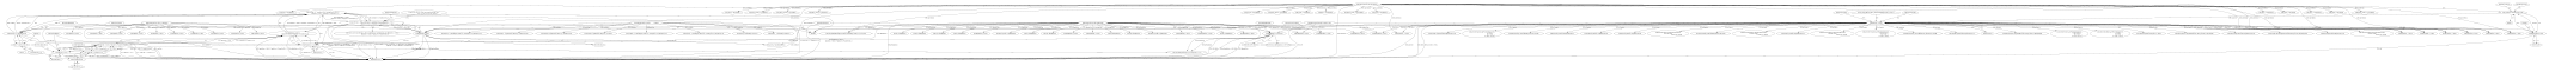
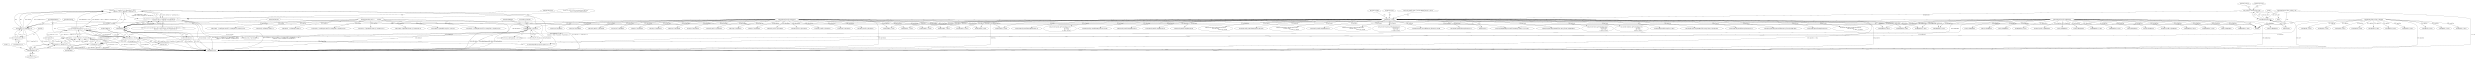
  digraph {
    fontname="IBM Plex Sans"
    node [fontname="IBM Plex Sans"]
    edge [fontname="IBM Plex Sans"]
    n1 [label="(Call,cmdSize != 2 * sizeof(uint32_t) || pReplyData == NULL ||\n                    replySize == NULL || *replySize < 2*sizeof(int32_t))"]
    n2 [label="(Call,cmdSize != 2 * sizeof(uint32_t))"]
    n3 [label="(Call,pReplyData == NULL ||\n                    replySize == NULL || *replySize < 2*sizeof(int32_t))"]
    n4 [label="(Call,pCmdData == NULL || cmdSize != 2 * sizeof(uint32_t) || pReplyData == NULL ||\n                    replySize == NULL || *replySize < 2*sizeof(int32_t))"]
    n5 [label="(MethodReturn,int)"]
    n6 [label="(Call,2 * sizeof(uint32_t))"]
    n7 [label="(Call,pReplyData == NULL)"]
    n8 [label="(Call,replySize == NULL || *replySize < 2*sizeof(int32_t))"]
    n9 [label="(Call,pCmdData == NULL)"]
    n10 [label="(ControlStructure,if (pCmdData == NULL || cmdSize != 2 * sizeof(uint32_t) || pReplyData == NULL ||\n                    replySize == NULL || *replySize < 2*sizeof(int32_t)))"]
    n11 [label="(Call,sizeof(uint32_t))"]
    n12 [label="(MethodParameterIn,uint32_t            cmdSize)"]
    n13 [label="(Call,cmdSize    > (sizeof(effect_param_t) + sizeof(int32_t) +sizeof(int32_t)))"]
    n14 [label="(Call,cmdSize < sizeof(effect_param_t))"]
    n15 [label="(Call,cmdSize     != sizeof(effect_config_t))"]
    n16 [label="(Call,cmdSize    < (sizeof(effect_param_t) + sizeof(int32_t) +sizeof(int16_t)))"]
    n17 [label="(Call,cmdSize    < (sizeof(effect_param_t) + sizeof(int32_t)))"]
    n18 [label="(Call,cmdSize < (sizeof(effect_param_t) + sizeof(int32_t)))"]
    n19 [label="(Call,cmdSize < (sizeof(effect_param_t) + p->psize))"]
    n20 [label="(Call,cmdSize    != (sizeof(effect_param_t) + sizeof(int32_t) +sizeof(int16_t)))"]
    1000109
    n22 [label="(Call,replySize == NULL)"]
    n23 [label="(Call,memcpy(pReplyData, vol_ret, sizeof(int32_t)*2))"]
    n24 [label="(Identifier,NULL)"]
    n25 [label="(Call,*replySize < 2*sizeof(int32_t))"]
    n26 [label="(Identifier,NULL)"]
    n27 [label="(Call,pReplyData == LVM_NULL)"]
    n28 [label="(Identifier,LVM_NULL)"]
    n29 [label="(ControlStructure,if(pReplyData == LVM_NULL))"]
    n30 [label="(MethodParameterIn,void *pReplyData)"]
    n31 [label="(Call,(int *) pReplyData)"]
    n32 [label="(Call,pReplyData == NULL)"]
    n33 [label="(Call,(int *)pReplyData)"]
    n34 [label="(Call,(int *) pReplyData)"]
    n35 [label="(Call,(int *)pReplyData)"]
    n36 [label="(Call,memcpy(pReplyData, pCmdData, sizeof(effect_param_t) + p->psize))"]
    n37 [label="(Call,pReplyData == NULL)"]
    n38 [label="(Call,pReplyData == NULL)"]
    n39 [label="(Call,(effect_param_t *)pReplyData)"]
    n40 [label="(Call,(int *)pReplyData)"]
    n41 [label="(Call,pReplyData == NULL)"]
    n42 [label="(Call,(int *)pReplyData)"]
    n43 [label="(Call,pReplyData == NULL)"]
    n44 [label="(Call,pReplyData == NULL)"]
    n45 [label="(Call,(int *)pReplyData)"]
    n46 [label="(Call,(int *)pReplyData)"]
    n47 [label="(Call,(effect_config_t *)pReplyData)"]
    n48 [label="(Call,pReplyData == NULL)"]
    n49 [label="(Call,pReplyData  == NULL)"]
    n50 [label="(Call,(int *) pReplyData)"]
    n51 [label="(Call,pReplyData == NULL)"]
    n52 [label="(Call,pReplyData == NULL)"]
    n53 [label="(Call,(uint32_t *)pCmdData)"]
    n54 [label="(Identifier,NULL)"]
    n55 [label="(MethodParameterIn,void *pCmdData)"]
    n56 [label="(Call,(int32_t *)pCmdData)"]
    n57 [label="(Call,(int32_t *)pCmdData)"]
    n58 [label="(Call,pCmdData == NULL)"]
    n59 [label="(Call,(int32_t *)pCmdData)"]
    n60 [label="(Call,(int32_t *)pCmdData)"]
    n61 [label="(Call,pCmdData    == NULL)"]
    n62 [label="(Call,(effect_param_t *) pCmdData)"]
    n63 [label="(Call,(int32_t *)pCmdData)"]
    n64 [label="(Call,pCmdData   == NULL)"]
    n65 [label="(Call,(int32_t *)pCmdData)"]
    n66 [label="(Call,(effect_param_t *) pCmdData)"]
    n67 [label="(Call,(effect_param_t *) pCmdData)"]
    n68 [label="(Call,pCmdData   == NULL)"]
    n69 [label="(Call,pCmdData   == NULL)"]
    n70 [label="(Call,(effect_config_t *) pCmdData)"]
    n71 [label="(Call,pCmdData == NULL)"]
    n72 [label="(Call,(uint32_t *)pCmdData)"]
    n73 [label="(Call,(effect_param_t *)pCmdData)"]
    n74 [label="(Call,pCmdData   == NULL)"]
    n75 [label="(Call,(int32_t *)pCmdData)"]
    n76 [label="(Call,(int32_t *)pCmdData)"]
    n77 [label="(Call,(effect_param_t *) pCmdData)"]
    n78 [label="(Call,(uint32_t *)pCmdData)"]
    n79 [label="(Call,pContext == NULL)"]
    n80 [label="(Call,android::VirtualizerSetStrength(pContext, 0))"]
    n81 [label="(Call,android::Equalizer_getParameter(pContext,\n                                                             p->data,\n                                                             &p->vsize,\n                                                             p->data + voffset))"]
    n82 [label="(Call,android::Effect_setEnabled(pContext, LVM_TRUE))"]
    n83 [label="(Call,android::LvmEffect_disable(pContext))"]
    n84 [label="(Call,android::LvmEffect_enable(pContext))"]
    n85 [label="(Call,android::LvmEffect_enable(pContext))"]
    n86 [label="(Call,android::Volume_setParameter(pContext,\n (void *)p->data,\n                                                                 p->data + p->psize))"]
    n87 [label="(Call,android::Effect_setEnabled(pContext, LVM_CMD))"]
    n88 [label="(Call,android::BassBoost_setParameter(pContext,\n (void *)p->data,\n                                                                    p->data + p->psize))"]
    n89 [label="(Call,android::LvmEffect_disable(pContext))"]
    n90 [label="(Call,android::Virtualizer_setParameter(pContext,\n (void *)p->data,\n                                                                       p->data + p->psize))"]
    n91 [label="(Call,android::Virtualizer_getParameter(pContext,\n                                                               (void *)p->data,\n                                                               &p->vsize,\n                                                               p->data + voffset))"]
    n92 [label="(Call,android::Effect_setConfig(pContext, &pContext->config))"]
    n93 [label="(Call,android::EqualizerSetPreset(pContext, 0))"]
    n94 [label="(Identifier,NULL)"]
    n95 [label="(Call,android::Effect_getConfig(pContext, (effect_config_t *)pReplyData))"]
    n96 [label="(Call,android::Volume_getParameter(pContext,\n                                                          (void *)p->data,\n                                                          &p->vsize,\n                                                          p->data + voffset))"]
    n97 [label="(Call,android::BassBoost_getParameter(pContext,\n                                                             p->data,\n                                                             &p->vsize,\n                                                             p->data + voffset))"]
    n98 [label="(VirtualizerSetStrength,if (pContext == NULL))"]
    n99 [label="(Call,android::Effect_setConfig(pContext, (effect_config_t *) pCmdData))"]
    n100 [label="(Call,android::VolumeSetVolumeLevel(pContext, 0))"]
    n101 [label="(Call,android::VolumeSetVolumeLevel(pContext, (int16_t)(maxdB*100)))"]
    n102 [label="(Call,android::BassSetStrength(pContext, 0))"]
    n103 [label="(Call,android::Equalizer_setParameter(pContext,\n (void *)p->data,\n                                                                     p->data + p->psize))"]
    n104 [label="(Call,* pContext = (EffectContext *) self)"]
    n105 [label="(Call,(EffectContext *) self)"]
    n106 [label="(Block,)"]
    n107 [label="(Identifier,self)"]
    n108 [label="(MethodParameterIn,effect_handle_t  self)"]
    n109 [label="(Call,2*sizeof(int32_t))"]
    n110 [label="(MethodParameterIn,uint32_t *replySize)"]
    n111 [label="(Call,replySize == NULL)"]
    n112 [label="(Call,replySize == NULL)"]
    n113 [label="(Call,replySize == NULL)"]
    n114 [label="(Call,replySize == NULL)"]
    n115 [label="(Call,replySize == NULL)"]
    n116 [label="(Call,replySize == NULL)"]
    n117 [label="(Call,replySize == NULL)"]
    n118 [label="(Call,replySize == NULL)"]
    n119 [label="(Call,replySize == NULL)"]
    n120 [label="(Call,replySize == NULL)"]
    n121 [label="(Call,sizeof(int32_t))"]
    n122 [label="(Literal,2)"]
    n123 [label="(Identifier,pReplyData)"]
    n124 [label="(Identifier,pContext)"]
    n125 [label="(Identifier,pReplyData)"]
    n126 [label="(Identifier,leftVolume)"]
    n127 [label="(Identifier,replySize)"]
    n128 [label="(ControlStructure,break;)"]
    n129 [label="(Identifier,cmdSize)"]
    n130 [label="(Literal,\"\tLVM_ERROR : Effect_command cmdCode Case: \"\n                         \"EFFECT_CMD_SET_VOLUME: ERROR\")"]
    n131 [label="(Identifier,pContext)"]
    n132 [label="(Literal,2)"]
    n133 [label="(Identifier,pContext)"]
    n134 [label="(Identifier,replySize)"]
    n135 [label="(Call,*replySize)"]
    n136 [label="(Literal,\"\tLVM_ERROR : Effect_command ERROR pContext == NULL\")"]
    n137 [label="(Identifier,cmdCode)"]
    n138 [label="(Identifier,pCmdData)"]
    1000121
    n1 -> n2 [label="CFG: "]
    n1 -> n3 [label="CFG: "]
    n1 -> n4 [label="AST: "]
    n1 -> n4 [label="DDG: cmdSize != 2 * sizeof(uint32_t)"]
    n1 -> n4 [label="DDG: pReplyData == NULL ||\n                    replySize == NULL || *replySize < 2*sizeof(int32_t)"]
    n1 -> n5 [label="DDG: pReplyData == NULL ||\n                    replySize == NULL || *replySize < 2*sizeof(int32_t)"]
    n1 -> n5 [label="DDG: cmdSize != 2 * sizeof(uint32_t)"]
    n2 -> n1 [label="AST: "]
    n2 -> n1 [label="DDG: cmdSize"]
    n2 -> n1 [label="DDG: 2 * sizeof(uint32_t)"]
    n2 -> n5 [label="DDG: cmdSize"]
    n2 -> n5 [label="DDG: 2 * sizeof(uint32_t)"]
    n2 -> n6 [label="CFG: "]
    n3 -> n1 [label="AST: "]
    n3 -> n1 [label="DDG: pReplyData == NULL"]
    n3 -> n1 [label="DDG: replySize == NULL || *replySize < 2*sizeof(int32_t)"]
    n3 -> n5 [label="DDG: replySize == NULL || *replySize < 2*sizeof(int32_t)"]
    n3 -> n5 [label="DDG: pReplyData == NULL"]
    n3 -> n7 [label="CFG: "]
    n3 -> n8 [label="CFG: "]
    n4 -> n1 [label="CFG: "]
    n4 -> n5 [label="DDG: pCmdData == NULL"]
    n4 -> n5 [label="DDG: cmdSize != 2 * sizeof(uint32_t) || pReplyData == NULL ||\n                    replySize == NULL || *replySize < 2*sizeof(int32_t)"]
    n4 -> n5 [label="DDG: pCmdData == NULL || cmdSize != 2 * sizeof(uint32_t) || pReplyData == NULL ||\n                    replySize == NULL || *replySize < 2*sizeof(int32_t)"]
    n4 -> n9 [label="CFG: "]
    n4 -> n10 [label="AST: "]
    n6 -> n2 [label="AST: "]
    n6 -> n2 [label="DDG: 2"]
    n6 -> n11 [label="CFG: "]
    n7 -> n3 [label="AST: "]
    n7 -> n3 [label="DDG: pReplyData"]
    n7 -> n3 [label="DDG: NULL"]
    n7 -> n5 [label="DDG: NULL"]
    n7 -> n5 [label="DDG: pReplyData"]
    n7 -> n22 [label="DDG: NULL"]
    n7 -> n23 [label="DDG: pReplyData"]
    n7 -> n24 [label="CFG: "]
    n8 -> n3 [label="AST: "]
    n8 -> n3 [label="DDG: replySize == NULL"]
    n8 -> n3 [label="DDG: *replySize < 2*sizeof(int32_t)"]
    n8 -> n5 [label="DDG: replySize == NULL"]
    n8 -> n5 [label="DDG: *replySize < 2*sizeof(int32_t)"]
    n8 -> n22 [label="CFG: "]
    n8 -> n25 [label="CFG: "]
    n9 -> n4 [label="AST: "]
    n9 -> n4 [label="DDG: pCmdData"]
    n9 -> n4 [label="DDG: NULL"]
    n9 -> n5 [label="DDG: pCmdData"]
    n9 -> n5 [label="DDG: NULL"]
    n9 -> n7 [label="DDG: NULL"]
    n9 -> n53 [label="DDG: pCmdData"]
    n9 -> n54 [label="CFG: "]
    n11 -> n6 [label="AST: "]
    n12 -> n2 [label="DDG: cmdSize"]
    n12 -> n5 [label="DDG: cmdSize"]
    n12 -> n13 [label="DDG: cmdSize"]
    n12 -> n14 [label="DDG: cmdSize"]
    n12 -> n15 [label="DDG: cmdSize"]
    n12 -> n16 [label="DDG: cmdSize"]
    n12 -> n17 [label="DDG: cmdSize"]
    n12 -> n18 [label="DDG: cmdSize"]
    n12 -> n19 [label="DDG: cmdSize"]
    n12 -> n20 [label="DDG: cmdSize"]
    n12 -> 1000109 [label="AST: "]
    n22 -> n5 [label="DDG: replySize"]
    n22 -> n5 [label="DDG: NULL"]
    n22 -> n8 [label="AST: "]
    n22 -> n8 [label="DDG: replySize"]
    n22 -> n8 [label="DDG: NULL"]
    n22 -> n26 [label="CFG: "]
    n24 -> n7 [label="AST: "]
    n25 -> n5 [label="DDG: *replySize"]
    n25 -> n5 [label="DDG: 2*sizeof(int32_t)"]
    n25 -> n8 [label="AST: "]
    n25 -> n8 [label="DDG: *replySize"]
    n25 -> n8 [label="DDG: 2*sizeof(int32_t)"]
    n25 -> n109 [label="CFG: "]
    n26 -> n22 [label="AST: "]
    n27 -> n5 [label="DDG: LVM_NULL"]
    n27 -> n5 [label="DDG: pReplyData == LVM_NULL"]
    n27 -> n5 [label="DDG: pReplyData"]
    n27 -> n7 [label="DDG: pReplyData"]
    n27 -> n23 [label="DDG: pReplyData"]
    n27 -> n28 [label="CFG: "]
    n27 -> n29 [label="AST: "]
    n28 -> n27 [label="AST: "]
    n30 -> n5 [label="DDG: pReplyData"]
    n30 -> n7 [label="DDG: pReplyData"]
    n30 -> 1000109 [label="AST: "]
    n30 -> n23 [label="DDG: pReplyData"]
    n30 -> n27 [label="DDG: pReplyData"]
    n30 -> n31 [label="DDG: pReplyData"]
    n30 -> n32 [label="DDG: pReplyData"]
    n30 -> n33 [label="DDG: pReplyData"]
    n30 -> n34 [label="DDG: pReplyData"]
    n30 -> n35 [label="DDG: pReplyData"]
    n30 -> n36 [label="DDG: pReplyData"]
    n30 -> n37 [label="DDG: pReplyData"]
    n30 -> n38 [label="DDG: pReplyData"]
    n30 -> n39 [label="DDG: pReplyData"]
    n30 -> n40 [label="DDG: pReplyData"]
    n30 -> n41 [label="DDG: pReplyData"]
    n30 -> n42 [label="DDG: pReplyData"]
    n30 -> n43 [label="DDG: pReplyData"]
    n30 -> n44 [label="DDG: pReplyData"]
    n30 -> n45 [label="DDG: pReplyData"]
    n30 -> n46 [label="DDG: pReplyData"]
    n30 -> n47 [label="DDG: pReplyData"]
    n30 -> n48 [label="DDG: pReplyData"]
    n30 -> n49 [label="DDG: pReplyData"]
    n30 -> n50 [label="DDG: pReplyData"]
    n30 -> n51 [label="DDG: pReplyData"]
    n30 -> n52 [label="DDG: pReplyData"]
    n54 -> n9 [label="AST: "]
    n55 -> n5 [label="DDG: pCmdData"]
    n55 -> n9 [label="DDG: pCmdData"]
-   n55 -> n104 [label="AST: "]
+   n55 -> 1000109 [label="AST: "]
    n55 -> n36 [label="DDG: pCmdData"]
    n55 -> n53 [label="DDG: pCmdData"]
    n55 -> n56 [label="DDG: pCmdData"]
    n55 -> n57 [label="DDG: pCmdData"]
    n55 -> n58 [label="DDG: pCmdData"]
    n55 -> n59 [label="DDG: pCmdData"]
    n55 -> n60 [label="DDG: pCmdData"]
    n55 -> n61 [label="DDG: pCmdData"]
    n55 -> n62 [label="DDG: pCmdData"]
    n55 -> n63 [label="DDG: pCmdData"]
    n55 -> n64 [label="DDG: pCmdData"]
    n55 -> n65 [label="DDG: pCmdData"]
    n55 -> n66 [label="DDG: pCmdData"]
    n55 -> n67 [label="DDG: pCmdData"]
    n55 -> n68 [label="DDG: pCmdData"]
    n55 -> n69 [label="DDG: pCmdData"]
    n55 -> n70 [label="DDG: pCmdData"]
    n55 -> n71 [label="DDG: pCmdData"]
    n55 -> n72 [label="DDG: pCmdData"]
    n55 -> n73 [label="DDG: pCmdData"]
    n55 -> n74 [label="DDG: pCmdData"]
    n55 -> n75 [label="DDG: pCmdData"]
    n55 -> n76 [label="DDG: pCmdData"]
    n55 -> n77 [label="DDG: pCmdData"]
    n55 -> n78 [label="DDG: pCmdData"]
    n79 -> n5 [label="DDG: NULL"]
    n79 -> n5 [label="DDG: pContext == NULL"]
    n79 -> n5 [label="DDG: pContext"]
    n79 -> n9 [label="DDG: NULL"]
    n79 -> n32 [label="DDG: NULL"]
    n79 -> n38 [label="DDG: NULL"]
    n79 -> n41 [label="DDG: NULL"]
    n79 -> n51 [label="DDG: NULL"]
    n79 -> n58 [label="DDG: NULL"]
    n79 -> n61 [label="DDG: NULL"]
    n79 -> n64 [label="DDG: NULL"]
    n79 -> n68 [label="DDG: NULL"]
    n79 -> n69 [label="DDG: NULL"]
    n79 -> n71 [label="DDG: NULL"]
    n79 -> n74 [label="DDG: NULL"]
    n79 -> n80 [label="DDG: pContext"]
    n79 -> n81 [label="DDG: pContext"]
    n79 -> n82 [label="DDG: pContext"]
    n79 -> n83 [label="DDG: pContext"]
    n79 -> n84 [label="DDG: pContext"]
    n79 -> n85 [label="DDG: pContext"]
    n79 -> n86 [label="DDG: pContext"]
    n79 -> n87 [label="DDG: pContext"]
    n79 -> n88 [label="DDG: pContext"]
    n79 -> n89 [label="DDG: pContext"]
    n79 -> n90 [label="DDG: pContext"]
    n79 -> n91 [label="DDG: pContext"]
    n79 -> n92 [label="DDG: pContext"]
    n79 -> n93 [label="DDG: pContext"]
    n79 -> n94 [label="CFG: "]
    n79 -> n95 [label="DDG: pContext"]
    n79 -> n96 [label="DDG: pContext"]
    n79 -> n97 [label="DDG: pContext"]
    n79 -> n98 [label="AST: "]
    n79 -> n99 [label="DDG: pContext"]
    n79 -> n100 [label="DDG: pContext"]
    n79 -> n101 [label="DDG: pContext"]
    n79 -> n102 [label="DDG: pContext"]
    n79 -> n103 [label="DDG: pContext"]
    n94 -> n79 [label="AST: "]
    n104 -> n79 [label="DDG: pContext"]
    n104 -> n105 [label="CFG: "]
    n104 -> n106 [label="AST: "]
    n105 -> n5 [label="DDG: self"]
    n105 -> n104 [label="AST: "]
    n105 -> n104 [label="DDG: self"]
    n105 -> n107 [label="CFG: "]
    n107 -> n105 [label="AST: "]
    n108 -> n5 [label="DDG: self"]
    n108 -> 1000109 [label="AST: "]
    n108 -> n105 [label="DDG: self"]
    n109 -> n25 [label="AST: "]
    n109 -> n25 [label="DDG: 2"]
    n109 -> n121 [label="CFG: "]
    n110 -> n5 [label="DDG: replySize"]
    n110 -> 1000109 [label="AST: "]
    n110 -> n22 [label="DDG: replySize"]
    n110 -> n111 [label="DDG: replySize"]
    n110 -> n112 [label="DDG: replySize"]
    n110 -> n113 [label="DDG: replySize"]
    n110 -> n114 [label="DDG: replySize"]
    n110 -> n115 [label="DDG: replySize"]
    n110 -> n116 [label="DDG: replySize"]
    n110 -> n117 [label="DDG: replySize"]
    n110 -> n118 [label="DDG: replySize"]
    n110 -> n119 [label="DDG: replySize"]
    n110 -> n120 [label="DDG: replySize"]
    n121 -> n109 [label="AST: "]
    n122 -> n109 [label="AST: "]
    n123 -> n2 [label="CFG: "]
    n123 -> n7 [label="AST: "]
    n124 -> n79 [label="AST: "]
    n125 -> n27 [label="AST: "]
    n126 -> n4 [label="CFG: "]
    n127 -> n7 [label="CFG: "]
    n127 -> n22 [label="AST: "]
    n128 -> n27 [label="CFG: "]
    n129 -> n2 [label="AST: "]
    n129 -> n9 [label="CFG: "]
    n130 -> n4 [label="CFG: "]
    n131 -> n104 [label="AST: "]
    n132 -> n6 [label="AST: "]
    n133 -> n104 [label="CFG: "]
    n134 -> n22 [label="CFG: "]
    n135 -> n25 [label="AST: "]
    n136 -> n79 [label="CFG: "]
    n137 -> n79 [label="CFG: "]
    n138 -> n9 [label="AST: "]
    n138 -> n27 [label="CFG: "]
    1000121 -> n105 [label="AST: "]
  }
